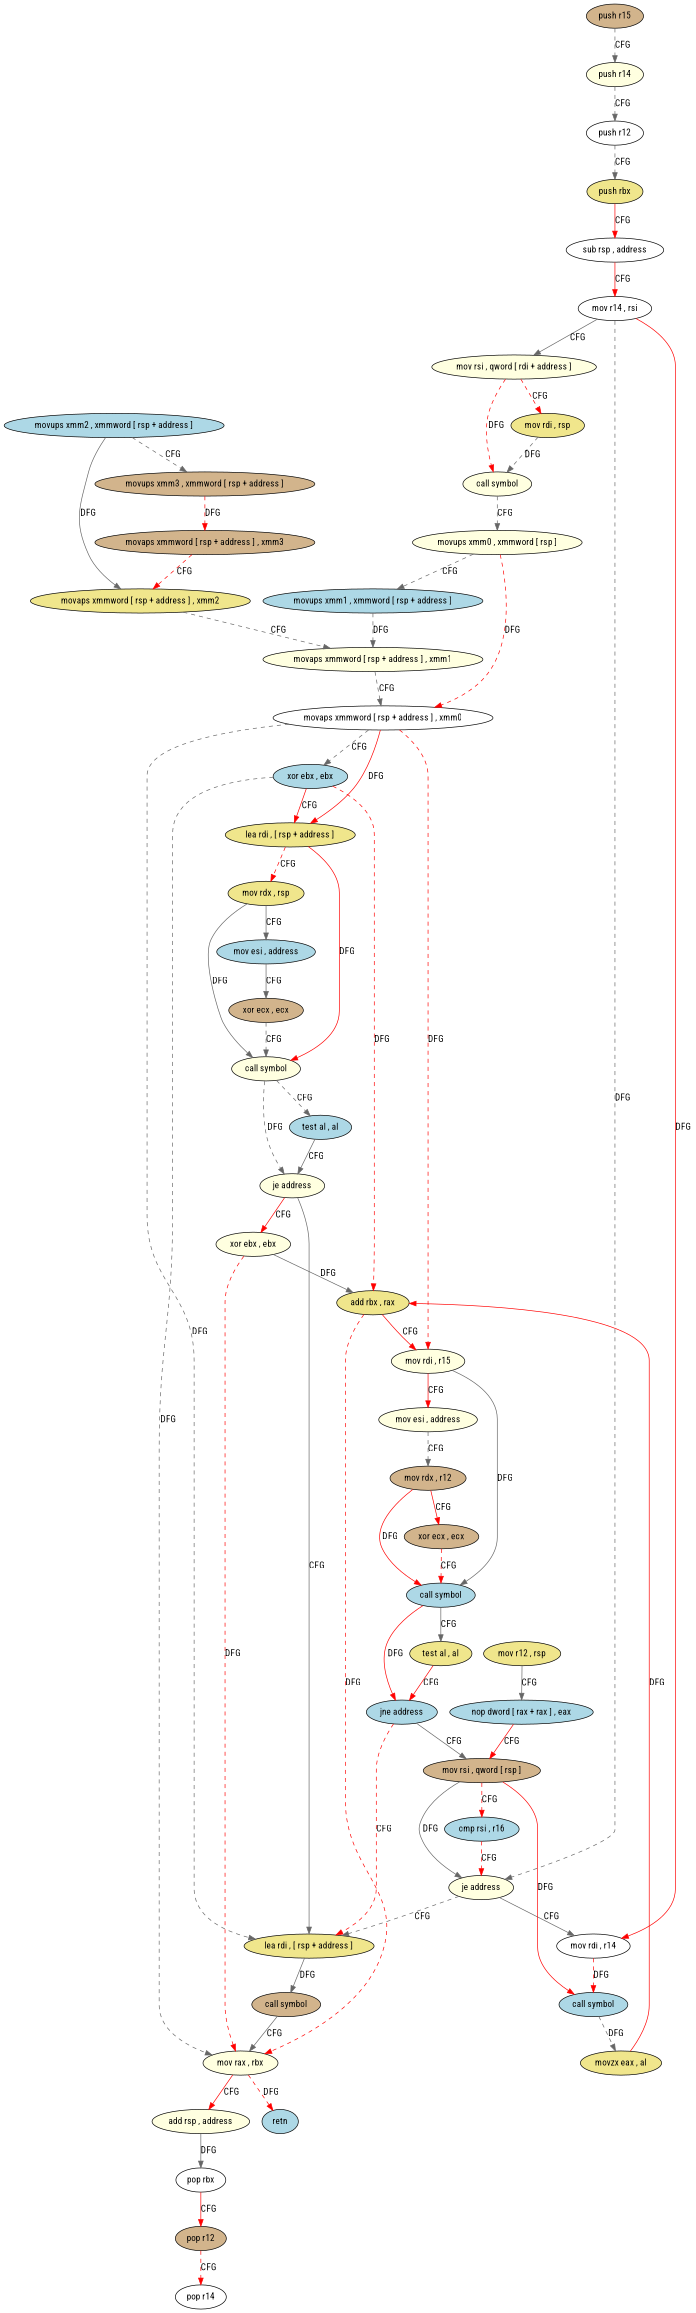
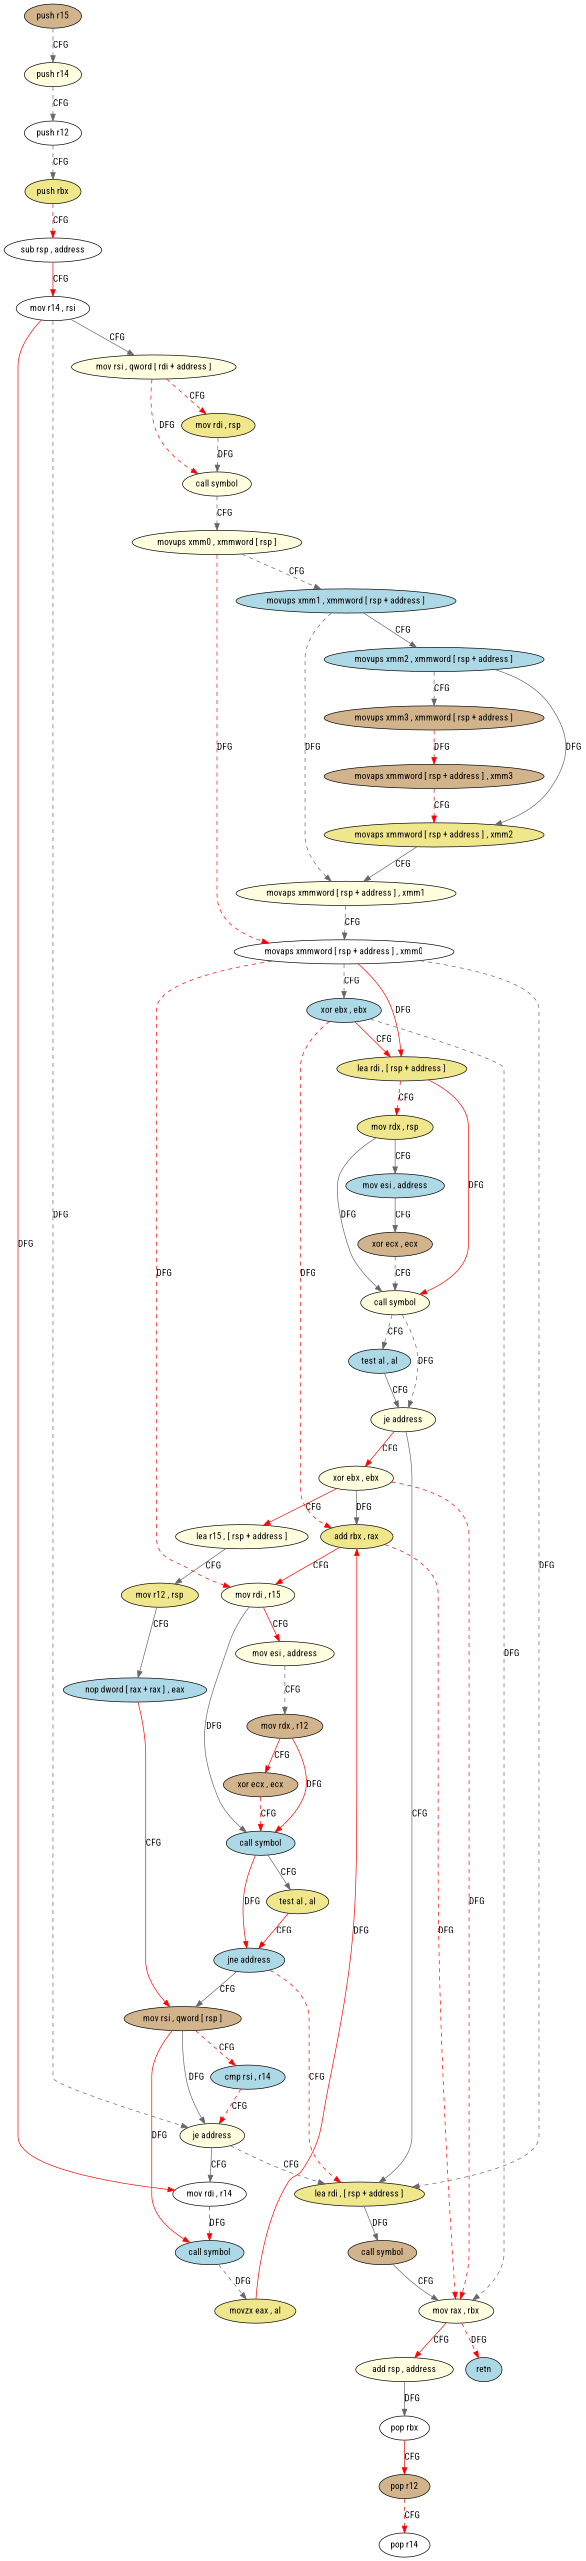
  digraph {
    fontname="Roboto Condensed"
    node [fillcolor=lightyellow fontname="Roboto Condensed" style=filled]
    edge [color=gray40 fontname="Roboto Condensed" style=dashed]
    n1 [fillcolor=tan label="push r15"]
    n2 [label="push r14"]
    n3 [fillcolor=white label="push r12"]
    n4 [fillcolor=khaki label="push rbx"]
    n5 [fillcolor=white label="sub rsp , address"]
    n6 [fillcolor=white label="mov r14 , rsi"]
    n7 [label="mov rsi , qword [ rdi + address ]"]
    n8 [fillcolor=white label="mov rdi , r14"]
    n9 [label="je address"]
    n10 [fillcolor=khaki label="mov rdi , rsp"]
    n11 [label="call symbol"]
    n12 [fillcolor=lightblue label="call symbol"]
    n13 [fillcolor=khaki label="lea rdi , [ rsp + address ]"]
    n14 [label="movups xmm0 , xmmword [ rsp ]"]
    n15 [fillcolor=lightblue label="movups xmm1 , xmmword [ rsp + address ]"]
    n16 [fillcolor=white label="movaps xmmword [ rsp + address ] , xmm0"]
    n17 [fillcolor=lightblue label="movups xmm2 , xmmword [ rsp + address ]"]
    n18 [label="movaps xmmword [ rsp + address ] , xmm1"]
    n19 [fillcolor=lightblue label="xor ebx , ebx"]
    n20 [fillcolor=khaki label="lea rdi , [ rsp + address ]"]
    n21 [label="mov rdi , r15"]
    n22 [fillcolor=tan label="movups xmm3 , xmmword [ rsp + address ]"]
    n23 [fillcolor=khaki label="movaps xmmword [ rsp + address ] , xmm2"]
    n24 [fillcolor=tan label="movaps xmmword [ rsp + address ] , xmm3"]
    n25 [label="mov rax , rbx"]
    n26 [fillcolor=khaki label="add rbx , rax"]
    n27 [fillcolor=khaki label="mov rdx , rsp"]
    n28 [label="call symbol"]
    n29 [fillcolor=tan label="call symbol"]
    n30 [label="mov esi , address"]
    n31 [fillcolor=lightblue label="call symbol"]
    n32 [label="add rsp , address"]
    n33 [fillcolor=lightblue label=retn]
    n34 [fillcolor=lightblue label="mov esi , address"]
    n35 [fillcolor=lightblue label="test al , al"]
    n36 [label="je address"]
    n37 [fillcolor=tan label="xor ecx , ecx"]
    n38 [label="xor ebx , ebx"]
+   n39 [label="lea r15 , [ rsp + address ]"]
    n40 [fillcolor=khaki label="mov r12 , rsp"]
    n41 [fillcolor=white label="pop rbx"]
    n42 [fillcolor=tan label="pop r12"]
    n43 [fillcolor=white label="pop r14"]
    n44 [fillcolor=lightblue label="nop dword [ rax + rax ] , eax"]
    n45 [fillcolor=tan label="mov rsi , qword [ rsp ]"]
-   n46 [fillcolor=lightblue label="cmp rsi , r16"]
+   n46 [fillcolor=lightblue label="cmp rsi , r14"]
    n47 [fillcolor=khaki label="movzx eax , al"]
    n48 [fillcolor=tan label="mov rdx , r12"]
    n49 [fillcolor=khaki label="test al , al"]
    n50 [fillcolor=lightblue label="jne address"]
    n51 [fillcolor=tan label="xor ecx , ecx"]
    n1 -> n2 [label=CFG]
    n2 -> n3 [label=CFG]
    n3 -> n4 [label=CFG]
-   n4 -> n5 [color=red label=CFG style=solid]
+   n4 -> n5 [color=red label=CFG]
    n5 -> n6 [color=red label=CFG style=solid]
    n6 -> n7 [label=CFG style=solid]
    n6 -> n8 [color=red label=DFG style=solid]
    n6 -> n9 [label=DFG]
    n7 -> n10 [color=red label=CFG]
    n7 -> n11 [color=red label=DFG]
    n8 -> n12 [color=red label=DFG]
    n9 -> n8 [label=CFG style=solid]
    n9 -> n13 [label=CFG]
    n10 -> n11 [label=DFG]
    n11 -> n14 [label=CFG]
    n12 -> n47 [label=DFG]
    n13 -> n29 [label=DFG style=solid]
    n14 -> n15 [label=CFG]
    n14 -> n16 [color=red label=DFG]
+   n15 -> n17 [label=CFG style=solid]
    n15 -> n18 [label=DFG]
    n16 -> n13 [label=DFG]
    n16 -> n19 [label=CFG]
    n16 -> n20 [color=red label=DFG style=solid]
    n16 -> n21 [color=red label=DFG]
    n17 -> n22 [label=CFG]
    n17 -> n23 [label=DFG style=solid]
    n18 -> n16 [label=CFG]
    n19 -> n20 [color=red label=CFG style=solid]
    n19 -> n25 [label=DFG]
    n19 -> n26 [color=red label=DFG]
    n20 -> n27 [color=red label=CFG]
    n20 -> n28 [color=red label=DFG style=solid]
    n21 -> n30 [color=red label=CFG style=solid]
    n21 -> n31 [label=DFG style=solid]
    n22 -> n24 [color=red label=DFG]
-   n23 -> n18 [label=CFG]
+   n23 -> n18 [label=CFG style=solid]
    n24 -> n23 [color=red label=CFG]
    n25 -> n32 [color=red label=CFG style=solid]
    n25 -> n33 [color=red label=DFG]
    n26 -> n21 [color=red label=CFG style=solid]
    n26 -> n25 [color=red label=DFG]
    n27 -> n28 [label=DFG style=solid]
    n27 -> n34 [label=CFG style=solid]
    n28 -> n35 [label=CFG]
    n28 -> n36 [label=DFG]
    n29 -> n25 [label=CFG style=solid]
    n30 -> n48 [label=CFG]
    n31 -> n49 [label=CFG style=solid]
    n31 -> n50 [color=red label=DFG style=solid]
    n32 -> n41 [label=DFG style=solid]
    n34 -> n37 [label=CFG style=solid]
    n35 -> n36 [label=CFG style=solid]
    n36 -> n13 [label=CFG style=solid]
    n36 -> n38 [color=red label=CFG style=solid]
    n37 -> n28 [label=CFG]
    n38 -> n25 [color=red label=DFG]
    n38 -> n26 [label=DFG style=solid]
+   n38 -> n39 [color=red label=CFG style=solid]
+   n39 -> n40 [label=CFG style=solid]
    n40 -> n44 [label=CFG style=solid]
    n41 -> n42 [color=red label=CFG style=solid]
    n42 -> n43 [color=red label=CFG]
    n44 -> n45 [color=red label=CFG style=solid]
    n45 -> n9 [label=DFG style=solid]
    n45 -> n12 [color=red label=DFG style=solid]
    n45 -> n46 [color=red label=CFG]
    n46 -> n9 [color=red label=CFG]
    n47 -> n26 [color=red label=DFG style=solid]
    n48 -> n31 [color=red label=DFG style=solid]
    n48 -> n51 [color=red label=CFG style=solid]
    n49 -> n50 [color=red label=CFG style=solid]
    n50 -> n13 [color=red label=CFG]
    n50 -> n45 [label=CFG style=solid]
    n51 -> n31 [color=red label=CFG]
  }
